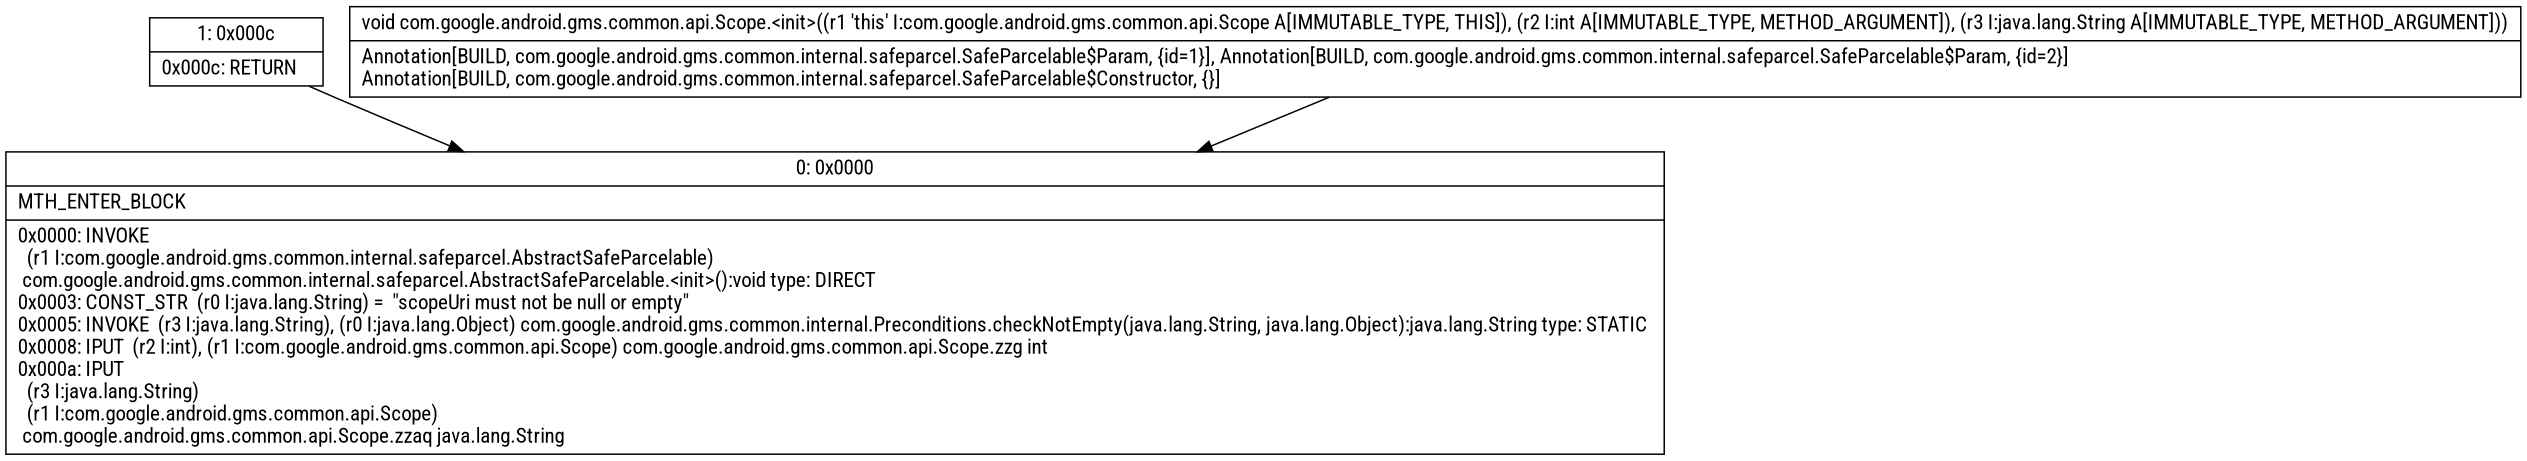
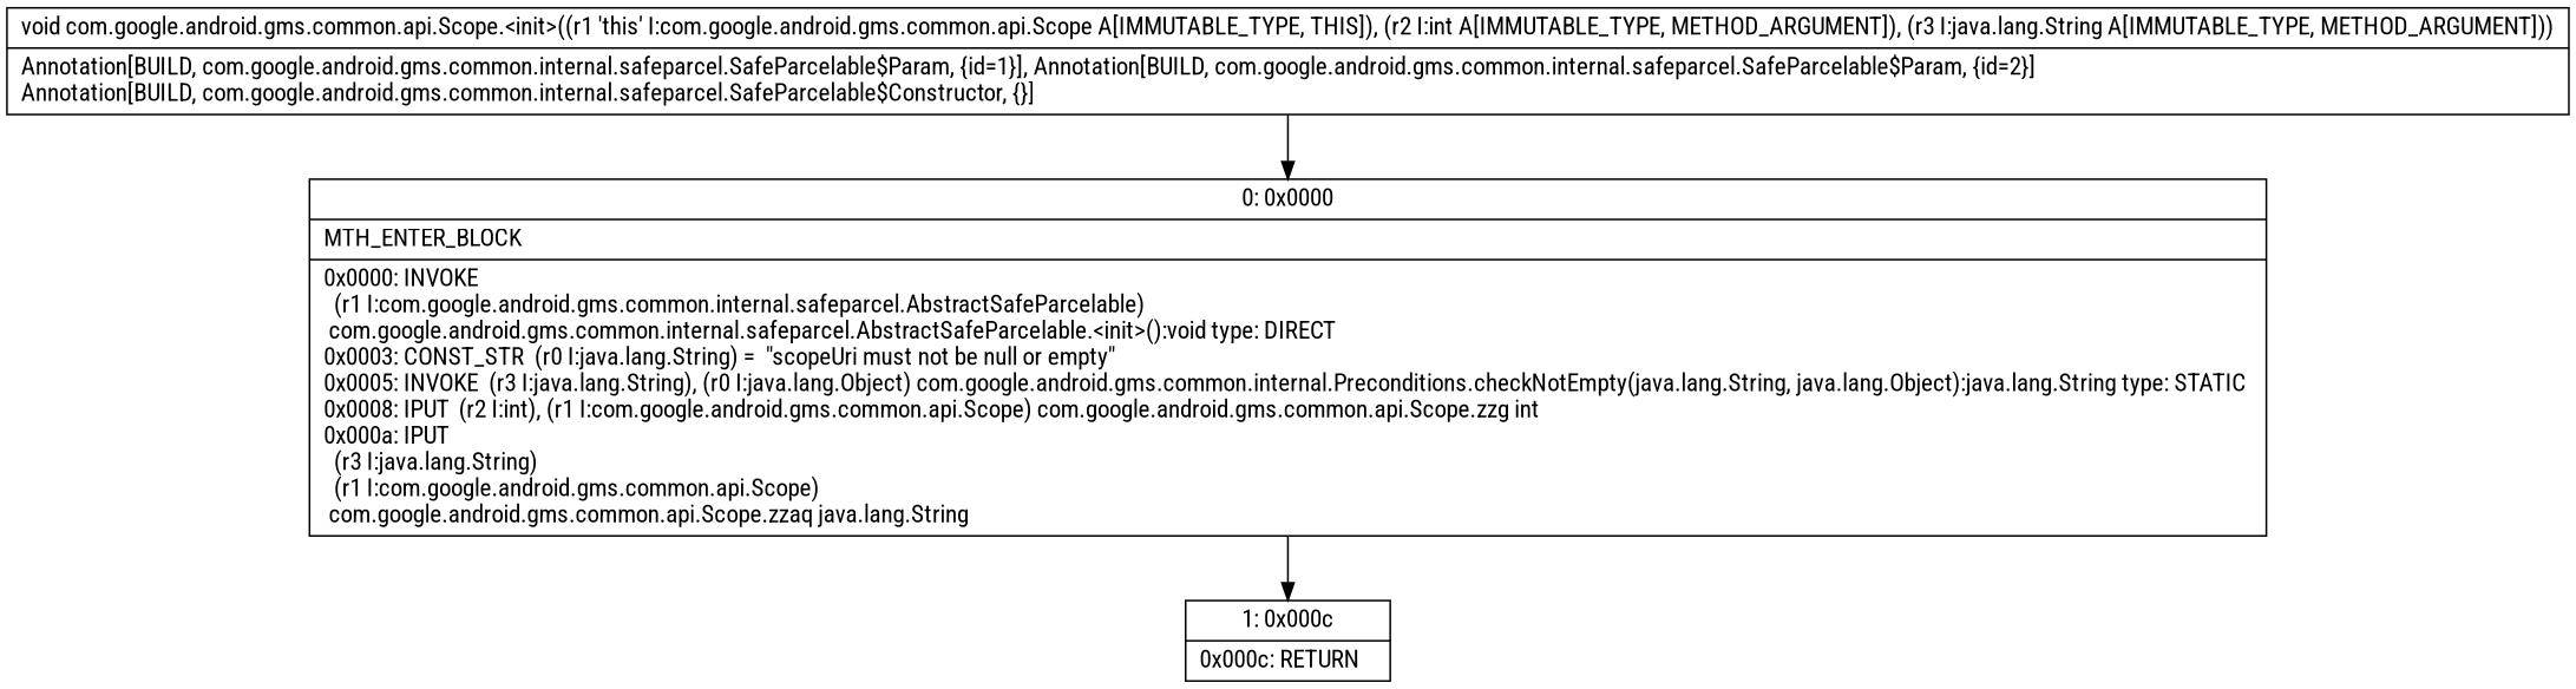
  digraph {
    fontname="Roboto Condensed"
    node [shape=record fontname="Roboto Condensed"]
    edge [fontname="Roboto Condensed"]
    n1 [label="{0\:\ 0x0000|MTH_ENTER_BLOCK\l|0x0000: INVOKE  \l  (r1 I:com.google.android.gms.common.internal.safeparcel.AbstractSafeParcelable)\l com.google.android.gms.common.internal.safeparcel.AbstractSafeParcelable.\<init\>():void type: DIRECT \l0x0003: CONST_STR  (r0 I:java.lang.String) =  \"scopeUri must not be null or empty\" \l0x0005: INVOKE  (r3 I:java.lang.String), (r0 I:java.lang.Object) com.google.android.gms.common.internal.Preconditions.checkNotEmpty(java.lang.String, java.lang.Object):java.lang.String type: STATIC \l0x0008: IPUT  (r2 I:int), (r1 I:com.google.android.gms.common.api.Scope) com.google.android.gms.common.api.Scope.zzg int \l0x000a: IPUT  \l  (r3 I:java.lang.String)\l  (r1 I:com.google.android.gms.common.api.Scope)\l com.google.android.gms.common.api.Scope.zzaq java.lang.String \l}"]
    n2 [label="{1\:\ 0x000c|0x000c: RETURN   \l}"]
    n3 [label="{void com.google.android.gms.common.api.Scope.\<init\>((r1 'this' I:com.google.android.gms.common.api.Scope A[IMMUTABLE_TYPE, THIS]), (r2 I:int A[IMMUTABLE_TYPE, METHOD_ARGUMENT]), (r3 I:java.lang.String A[IMMUTABLE_TYPE, METHOD_ARGUMENT]))  | Annotation[BUILD, com.google.android.gms.common.internal.safeparcel.SafeParcelable$Param, \{id=1\}], Annotation[BUILD, com.google.android.gms.common.internal.safeparcel.SafeParcelable$Param, \{id=2\}]\lAnnotation[BUILD, com.google.android.gms.common.internal.safeparcel.SafeParcelable$Constructor, \{\}]\l}"]
-   n2 -> n1
+   n1 -> n2
    n3 -> n1
  }
